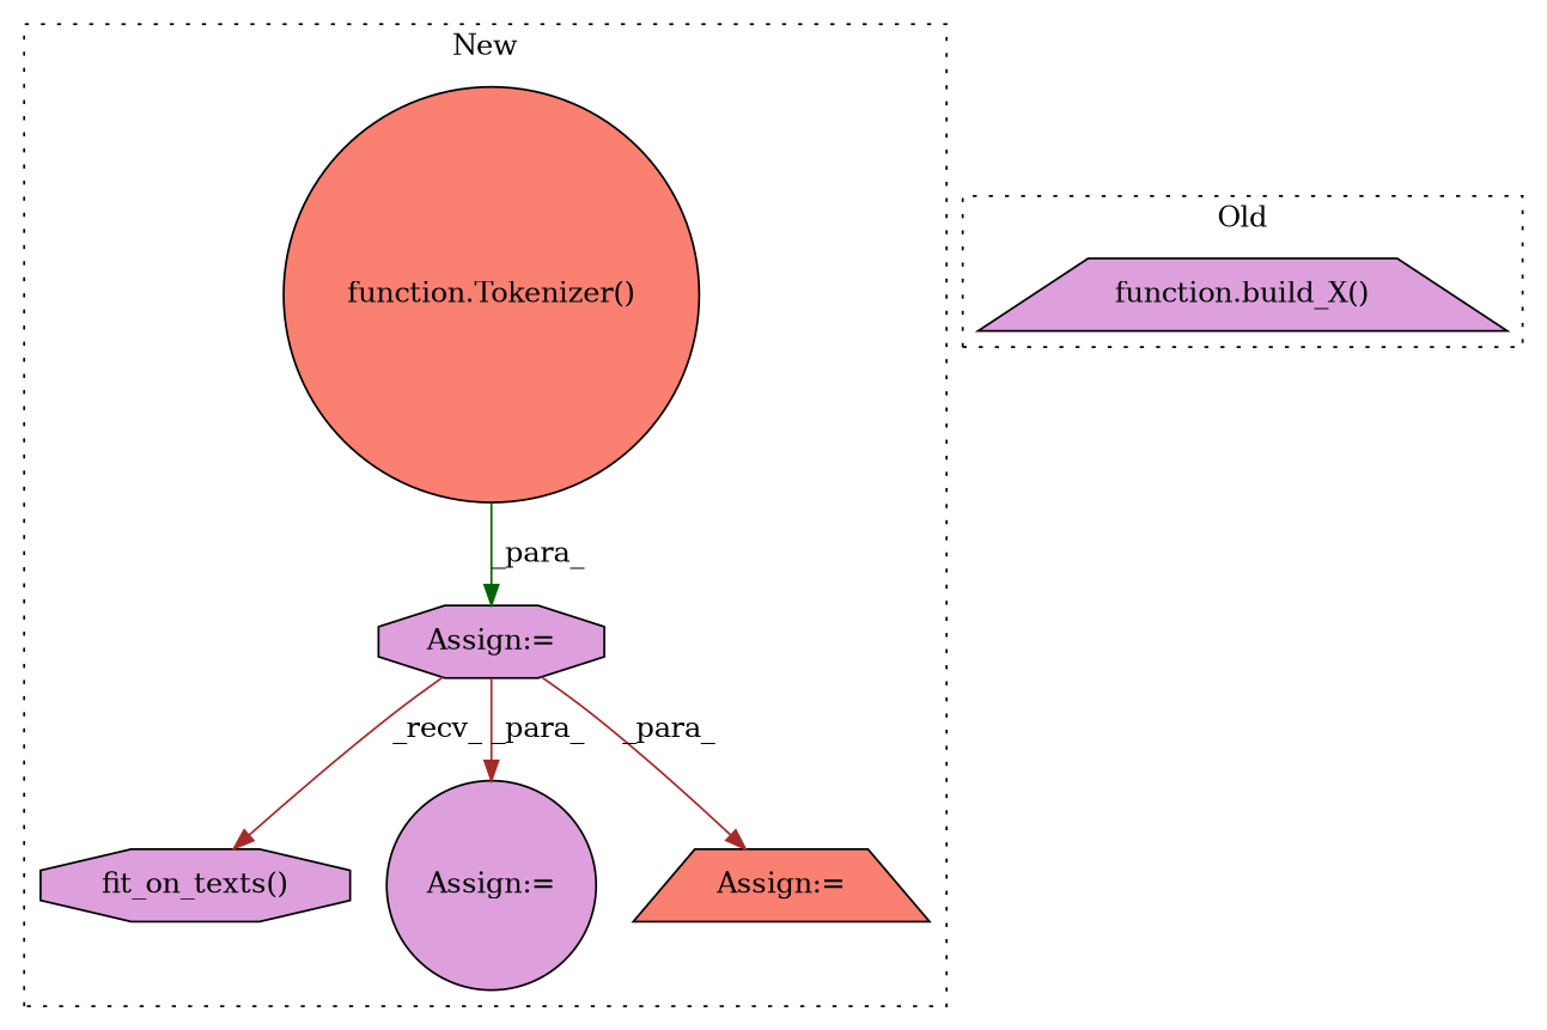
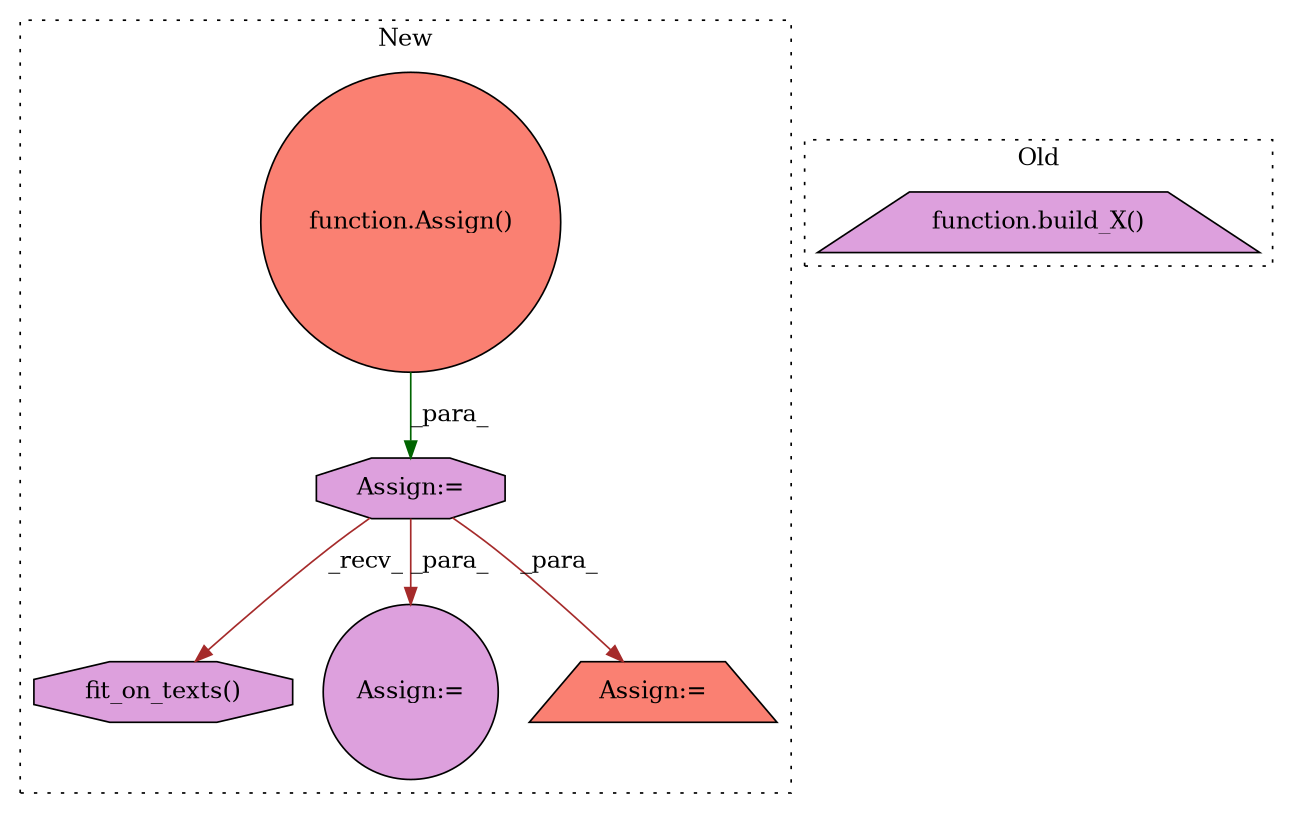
  digraph {
    node [a=75 l=3 shape=octagon style=filled fillcolor=plum]
    edge [color=brown]
    n1 [l=41 label="fit_on_texts()" s=675]
-   n2 [l=26 label="function.Tokenizer()" s=644 shape=circle fillcolor=salmon]
+   n2 [l=26 label="function.Assign()" s=644 shape=circle fillcolor=salmon]
    n3 [a=68 label="Assign:=" s=775 shape=circle]
    n4 [a=68 label="Assign:=" s=641]
    n5 [a=68 label="Assign:=" s=722 shape=trapezium fillcolor=salmon]
    n6 [l="8,1" label="function.build_X()" s="307,336" shape=trapezium]
    subgraph cluster_1 {
      label=New
      style=dotted
      n1
      n2
      n3
      n4
      n5
    }
    subgraph cluster_2 {
      label=Old
      style=dotted
      n6
    }
    n2 -> n4 [label=_para_ color=darkgreen]
    n4 -> n1 [label=_recv_]
    n4 -> n3 [label=_para_]
    n4 -> n5 [label=_para_]
  }
